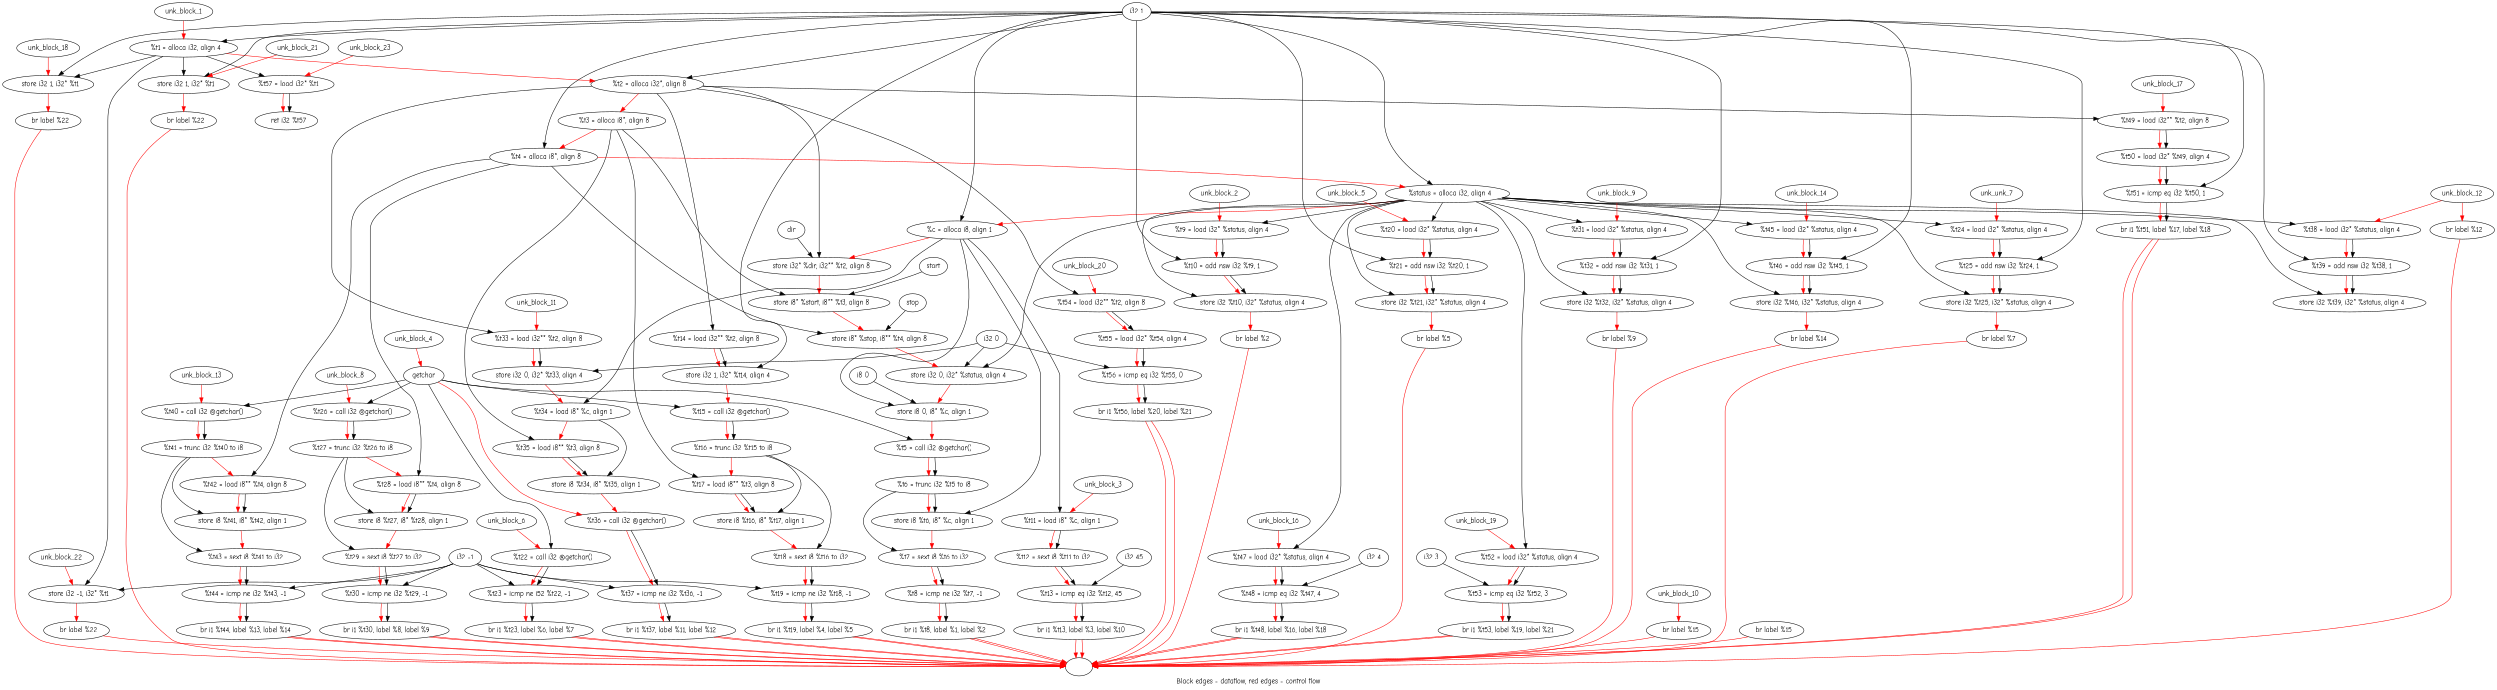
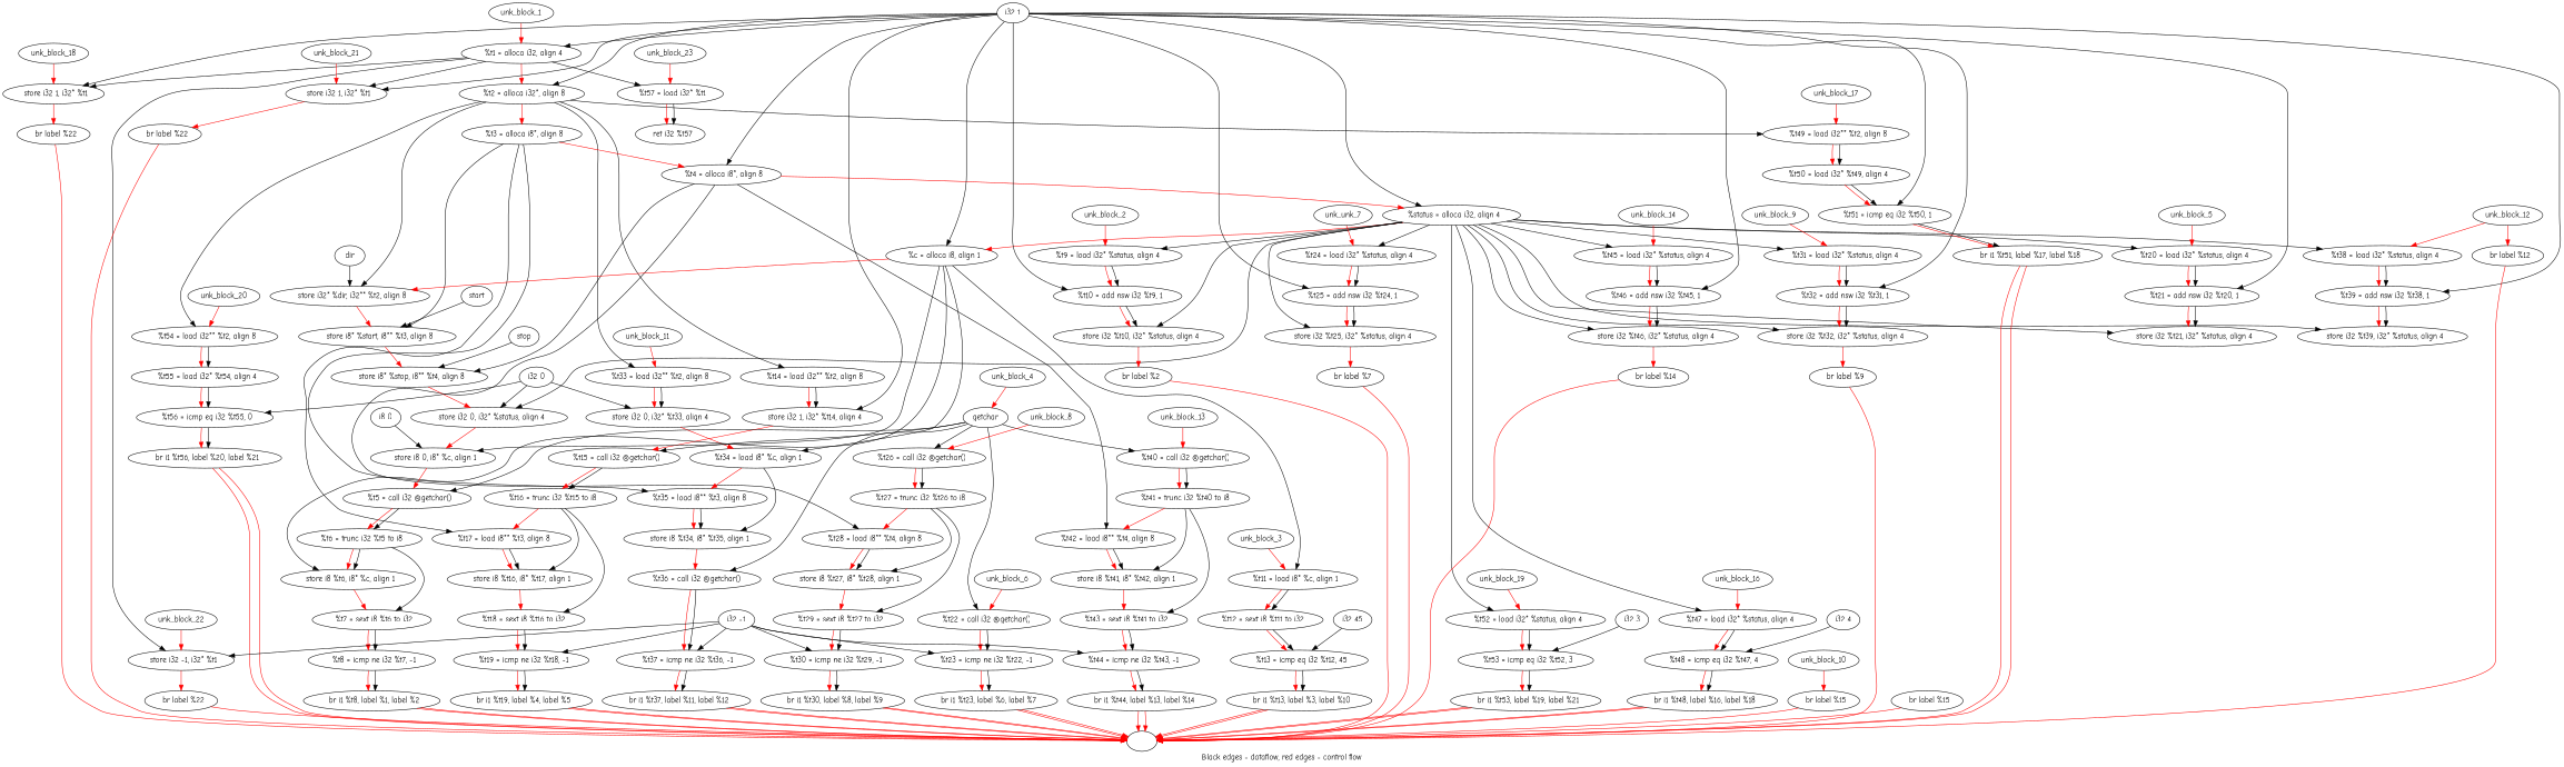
  digraph {
    compound=true
    fontname="Comic Neue"
    label="Black edges - dataflow, red edges - control flow"
    node [fontname="Comic Neue"]
    edge [color=red fontname="Comic Neue"]
    n1 [label="  %t1 = alloca i32, align 4"]
    n2 [label="  %t2 = alloca i32*, align 8"]
    n3 [label="  store i32 1, i32* %t1"]
    n4 [label="  store i32 1, i32* %t1"]
    n5 [label="  store i32 -1, i32* %t1"]
    n6 [label="  %t57 = load i32* %t1"]
    n7 [label="  %t3 = alloca i8*, align 8"]
    n8 [label="  store i32* %dir, i32** %t2, align 8"]
    n9 [label="  %t14 = load i32** %t2, align 8"]
    n10 [label="  %t33 = load i32** %t2, align 8"]
    n11 [label="  %t49 = load i32** %t2, align 8"]
    n12 [label="  %t54 = load i32** %t2, align 8"]
    n13 [label="  br label %22"]
    n14 [label="  br label %22"]
    n15 [label="  br label %22"]
    n16 [label="  ret i32 %t57"]
    n17 [label="  %t4 = alloca i8*, align 8"]
    n18 [label="  store i8* %start, i8** %t3, align 8"]
    n19 [label="  %t17 = load i8** %t3, align 8"]
    n20 [label="  %t35 = load i8** %t3, align 8"]
    n21 [label="  store i32 1, i32* %t14, align 4"]
    n22 [label="  store i32 0, i32* %t33, align 4"]
    n23 [label="  %t50 = load i32* %t49, align 4"]
    n24 [label="  %t55 = load i32* %t54, align 4"]
    n25 [label="  %status = alloca i32, align 4"]
    n26 [label="  store i8* %stop, i8** %t4, align 8"]
    n27 [label="  %t28 = load i8** %t4, align 8"]
    n28 [label="  %t42 = load i8** %t4, align 8"]
    n29 [label="  store i8 %t16, i8* %t17, align 1"]
    n30 [label="  store i8 %t34, i8* %t35, align 1"]
    n31 [label="  %c = alloca i8, align 1"]
    n32 [label="  store i32 0, i32* %status, align 4"]
    n33 [label="  %t9 = load i32* %status, align 4"]
    n34 [label="  store i32 %t10, i32* %status, align 4"]
    n35 [label="  %t20 = load i32* %status, align 4"]
    n36 [label="  store i32 %t21, i32* %status, align 4"]
    n37 [label="  %t24 = load i32* %status, align 4"]
    n38 [label="  store i32 %t25, i32* %status, align 4"]
    n39 [label="  %t31 = load i32* %status, align 4"]
    n40 [label="  store i32 %t32, i32* %status, align 4"]
    n41 [label="  %t38 = load i32* %status, align 4"]
    n42 [label="  store i32 %t39, i32* %status, align 4"]
    n43 [label="  %t45 = load i32* %status, align 4"]
    n44 [label="  store i32 %t46, i32* %status, align 4"]
    n45 [label="  %t47 = load i32* %status, align 4"]
    n46 [label="  %t52 = load i32* %status, align 4"]
    n47 [label="  store i8 %t27, i8* %t28, align 1"]
    n48 [label="  store i8 %t41, i8* %t42, align 1"]
    n49 [label="  store i8 0, i8* %c, align 1"]
    n50 [label="  store i8 %t6, i8* %c, align 1"]
    n51 [label="  %t11 = load i8* %c, align 1"]
    n52 [label="  %t34 = load i8* %c, align 1"]
    n53 [label="  %t10 = add nsw i32 %t9, 1"]
    n54 [label="  br label %2"]
    n55 [label="  %t21 = add nsw i32 %t20, 1"]
-   n56 [label="  br label %5"]
    n57 [label="  %t25 = add nsw i32 %t24, 1"]
    n58 [label="  br label %7"]
    n59 [label="  %t32 = add nsw i32 %t31, 1"]
    n60 [label="  br label %9"]
    n61 [label="  %t39 = add nsw i32 %t38, 1"]
    n62 [label="  %t46 = add nsw i32 %t45, 1"]
    n63 [label="  br label %14"]
    n64 [label="  %t48 = icmp eq i32 %t47, 4"]
    n65 [label="  %t53 = icmp eq i32 %t52, 3"]
    n66 [label="  %t5 = call i32 @getchar()"]
    n67 [label="  %t7 = sext i8 %t6 to i32"]
    n68 [label="  %t12 = sext i8 %t11 to i32"]
    n69 [label="  %t6 = trunc i32 %t5 to i8"]
    n70 [label="  %t8 = icmp ne i32 %t7, -1"]
    n71 [label="  br i1 %t8, label %1, label %2"]
    ""
    unk_block_1
    "i32 1"
    n75 [label="  %t51 = icmp eq i32 %t50, 1"]
    n76 [label="  %t15 = call i32 @getchar()"]
    n77 [label="  br i1 %t51, label %17, label %18"]
    dir
    start
    stop
    "i32 0"
    n82 [label="  %t56 = icmp eq i32 %t55, 0"]
    n83 [label="  br i1 %t56, label %20, label %21"]
    "i8 0"
    getchar
    n86 [label="  %t22 = call i32 @getchar()"]
    n87 [label="  %t26 = call i32 @getchar()"]
    n88 [label="  %t36 = call i32 @getchar()"]
    n89 [label="  %t40 = call i32 @getchar()"]
    n90 [label="  %t16 = trunc i32 %t15 to i8"]
-   n91 [label="%t23 = icmp ne i52 %t22, -1"]
+   n91 [label="  %t23 = icmp ne i32 %t22, -1"]
    n92 [label="  %t27 = trunc i32 %t26 to i8"]
    n93 [label="  %t37 = icmp ne i32 %t36, -1"]
    n94 [label="  %t41 = trunc i32 %t40 to i8"]
    "i32 -1"
    n96 [label="  %t19 = icmp ne i32 %t18, -1"]
    n97 [label="  %t30 = icmp ne i32 %t29, -1"]
    n98 [label="  %t44 = icmp ne i32 %t43, -1"]
    n99 [label="  br i1 %t19, label %4, label %5"]
    n100 [label="  br i1 %t23, label %6, label %7"]
    n101 [label="  br i1 %t30, label %8, label %9"]
    n102 [label="  br i1 %t37, label %11, label %12"]
    n103 [label="  br i1 %t44, label %13, label %14"]
    unk_block_2
    n105 [label="  %t13 = icmp eq i32 %t12, 45"]
    n106 [label="  br i1 %t13, label %3, label %10"]
    unk_block_3
    "i32 45"
    n109 [label="  %t18 = sext i8 %t16 to i32"]
    unk_block_4
    unk_block_5
    unk_block_6
    n113 [label=unk_unk_7]
    n114 [label="  %t29 = sext i8 %t27 to i32"]
    unk_block_8
    unk_block_9
    n117 [label="  br label %15"]
    unk_block_10
    unk_block_11
    n120 [label="  br label %12"]
    unk_block_12
    n122 [label="  %t43 = sext i8 %t41 to i32"]
    unk_block_13
    unk_block_14
    n125 [label="  br label %15"]
    n126 [label="  br i1 %t48, label %16, label %18"]
    unk_block_16
    "i32 4"
    unk_block_17
    unk_block_18
    n131 [label="  br i1 %t53, label %19, label %21"]
    unk_block_19
    "i32 3"
    unk_block_20
    unk_block_21
    unk_block_22
    unk_block_23
    n1 -> n2 [weight=2]
    n1 -> n3 [color=""]
    n1 -> n4 [color=""]
    n1 -> n5 [color=""]
    n1 -> n6 [color=""]
    n2 -> n7 [weight=2]
    n2 -> n8 [color=""]
    n2 -> n9 [color=""]
    n2 -> n10 [color=""]
    n2 -> n11 [color=""]
    n2 -> n12 [color=""]
    n3 -> n13 [weight=2]
    n4 -> n14 [weight=2]
    n5 -> n15 [weight=2]
    n6 -> n16 [weight=2]
    n6 -> n16 [color=""]
    n7 -> n17 [weight=2]
    n7 -> n18 [color=""]
    n7 -> n19 [color=""]
    n7 -> n20 [color=""]
    n8 -> n18 [weight=2]
    n9 -> n21 [weight=2]
    n9 -> n21 [color=""]
    n10 -> n22 [weight=2]
    n10 -> n22 [color=""]
    n11 -> n23 [weight=2]
    n11 -> n23 [color=""]
    n12 -> n24 [weight=2]
    n12 -> n24 [color=""]
    n13 -> ""
    n14 -> ""
    n15 -> ""
    n17 -> n25 [weight=2]
    n17 -> n26 [color=""]
    n17 -> n27 [color=""]
    n17 -> n28 [color=""]
    n18 -> n26 [weight=2]
    n19 -> n29 [weight=2]
    n19 -> n29 [color=""]
    n20 -> n30 [weight=2]
    n20 -> n30 [color=""]
    n21 -> n76 [weight=2]
    n22 -> n52 [weight=2]
    n23 -> n75 [weight=2]
    n23 -> n75 [color=""]
    n24 -> n82 [weight=2]
    n24 -> n82 [color=""]
    n25 -> n31 [weight=2]
    n25 -> n32 [color=""]
    n25 -> n33 [color=""]
    n25 -> n34 [color=""]
    n25 -> n35 [color=""]
    n25 -> n36 [color=""]
    n25 -> n37 [color=""]
    n25 -> n38 [color=""]
    n25 -> n39 [color=""]
    n25 -> n40 [color=""]
    n25 -> n41 [color=""]
    n25 -> n42 [color=""]
    n25 -> n43 [color=""]
    n25 -> n44 [color=""]
    n25 -> n45 [color=""]
    n25 -> n46 [color=""]
    n26 -> n32 [weight=2]
    n27 -> n47 [weight=2]
    n27 -> n47 [color=""]
    n28 -> n48 [weight=2]
    n28 -> n48 [color=""]
    n29 -> n109 [weight=2]
    n30 -> n88 [weight=2]
    n31 -> n8 [weight=2]
    n31 -> n49 [color=""]
    n31 -> n50 [color=""]
    n31 -> n51 [color=""]
    n31 -> n52 [color=""]
    n32 -> n49 [weight=2]
    n33 -> n53 [weight=2]
    n33 -> n53 [color=""]
    n34 -> n54 [weight=2]
    n35 -> n55 [weight=2]
    n35 -> n55 [color=""]
-   n36 -> n56 [weight=2]
    n37 -> n57 [weight=2]
    n37 -> n57 [color=""]
    n38 -> n58 [weight=2]
    n39 -> n59 [weight=2]
    n39 -> n59 [color=""]
    n40 -> n60 [weight=2]
    n41 -> n61 [weight=2]
    n41 -> n61 [color=""]
    n43 -> n62 [weight=2]
    n43 -> n62 [color=""]
    n44 -> n63 [weight=2]
    n45 -> n64 [weight=2]
    n45 -> n64 [color=""]
    n46 -> n65 [weight=2]
    n46 -> n65 [color=""]
    n47 -> n114 [weight=2]
    n48 -> n122 [weight=2]
    n49 -> n66 [weight=2]
    n50 -> n67 [weight=2]
    n51 -> n68 [weight=2]
    n51 -> n68 [color=""]
    n52 -> n20 [weight=2]
    n52 -> n30 [color=""]
    n53 -> n34 [weight=2]
    n53 -> n34 [color=""]
    n54 -> ""
    n55 -> n36 [weight=2]
    n55 -> n36 [color=""]
-   n56 -> ""
    n57 -> n38 [weight=2]
    n57 -> n38 [color=""]
    n58 -> ""
    n59 -> n40 [weight=2]
    n59 -> n40 [color=""]
    n60 -> ""
    n61 -> n42 [weight=2]
    n61 -> n42 [color=""]
    n62 -> n44 [weight=2]
    n62 -> n44 [color=""]
    n63 -> ""
    n64 -> n126 [weight=2]
    n64 -> n126 [color=""]
    n65 -> n131 [weight=2]
    n65 -> n131 [color=""]
    n66 -> n69 [weight=2]
    n66 -> n69 [color=""]
    n67 -> n70 [weight=2]
    n67 -> n70 [color=""]
    n68 -> n105 [weight=2]
    n68 -> n105 [color=""]
    n69 -> n50 [weight=2]
    n69 -> n50 [color=""]
    n69 -> n67 [color=""]
    n70 -> n71 [weight=2]
    n70 -> n71 [color=""]
    n71 -> ""
    n71 -> ""
    unk_block_1 -> n1
    "i32 1" -> n1 [color=""]
    "i32 1" -> n2 [color=""]
    "i32 1" -> n3 [color=""]
    "i32 1" -> n4 [color=""]
    "i32 1" -> n17 [color=""]
    "i32 1" -> n21 [color=""]
    "i32 1" -> n25 [color=""]
    "i32 1" -> n31 [color=""]
    "i32 1" -> n53 [color=""]
    "i32 1" -> n55 [color=""]
    "i32 1" -> n57 [color=""]
    "i32 1" -> n59 [color=""]
    "i32 1" -> n61 [color=""]
    "i32 1" -> n62 [color=""]
    "i32 1" -> n75 [color=""]
    n75 -> n77 [weight=2]
    n75 -> n77 [color=""]
    n76 -> n90 [weight=2]
    n76 -> n90 [color=""]
    n77 -> ""
    n77 -> ""
    dir -> n8 [color=""]
    start -> n18 [color=""]
    stop -> n26 [color=""]
    "i32 0" -> n22 [color=""]
    "i32 0" -> n32 [color=""]
    "i32 0" -> n82 [color=""]
    n82 -> n83 [weight=2]
    n82 -> n83 [color=""]
    n83 -> ""
    n83 -> ""
    "i8 0" -> n49 [color=""]
    getchar -> n66 [color=""]
    getchar -> n76 [color=""]
    getchar -> n86 [color=""]
    getchar -> n87 [color=""]
-   getchar -> n88
+   getchar -> n88 [color=""]
    getchar -> n89 [color=""]
    n86 -> n91 [weight=2]
    n86 -> n91 [color=""]
    n87 -> n92 [weight=2]
    n87 -> n92 [color=""]
    n88 -> n93 [weight=2]
    n88 -> n93 [color=""]
    n89 -> n94 [weight=2]
    n89 -> n94 [color=""]
    n90 -> n19 [weight=2]
    n90 -> n29 [color=""]
    n90 -> n109 [color=""]
    n91 -> n100 [weight=2]
    n91 -> n100 [color=""]
    n92 -> n27 [weight=2]
    n92 -> n47 [color=""]
    n92 -> n114 [color=""]
    n93 -> n102 [weight=2]
    n93 -> n102 [color=""]
    n94 -> n28 [weight=2]
    n94 -> n48 [color=""]
    n94 -> n122 [color=""]
    "i32 -1" -> n5 [color=""]
    "i32 -1" -> n91 [color=""]
    "i32 -1" -> n93 [color=""]
    "i32 -1" -> n96 [color=""]
    "i32 -1" -> n97 [color=""]
    "i32 -1" -> n98 [color=""]
    n96 -> n99 [weight=2]
    n96 -> n99 [color=""]
    n97 -> n101 [weight=2]
    n97 -> n101 [color=""]
    n98 -> n103 [weight=2]
    n98 -> n103 [color=""]
    n99 -> ""
    n99 -> ""
    n100 -> ""
    n100 -> ""
    n101 -> ""
    n101 -> ""
    n102 -> ""
    n102 -> ""
    n103 -> ""
    n103 -> ""
    unk_block_2 -> n33
    n105 -> n106 [weight=2]
    n105 -> n106 [color=""]
    n106 -> ""
    n106 -> ""
    unk_block_3 -> n51
    "i32 45" -> n105 [color=""]
    n109 -> n96 [weight=2]
    n109 -> n96 [color=""]
    unk_block_4 -> getchar
    unk_block_5 -> n35
    unk_block_6 -> n86
    n113 -> n37
    n114 -> n97 [weight=2]
    n114 -> n97 [color=""]
    unk_block_8 -> n87
    unk_block_9 -> n39
    n117 -> ""
    unk_block_10 -> n117
    unk_block_11 -> n10
    n120 -> ""
    unk_block_12 -> n41
    unk_block_12 -> n120 [weight=2]
    n122 -> n98 [weight=2]
    n122 -> n98 [color=""]
    unk_block_13 -> n89
    unk_block_14 -> n43
    n125 -> ""
    n126 -> ""
    n126 -> ""
    unk_block_16 -> n45
    "i32 4" -> n64 [color=""]
    unk_block_17 -> n11
    unk_block_18 -> n3
    n131 -> ""
    n131 -> ""
    unk_block_19 -> n46
    "i32 3" -> n65 [color=""]
    unk_block_20 -> n12
    unk_block_21 -> n4
    unk_block_22 -> n5
    unk_block_23 -> n6
  }
